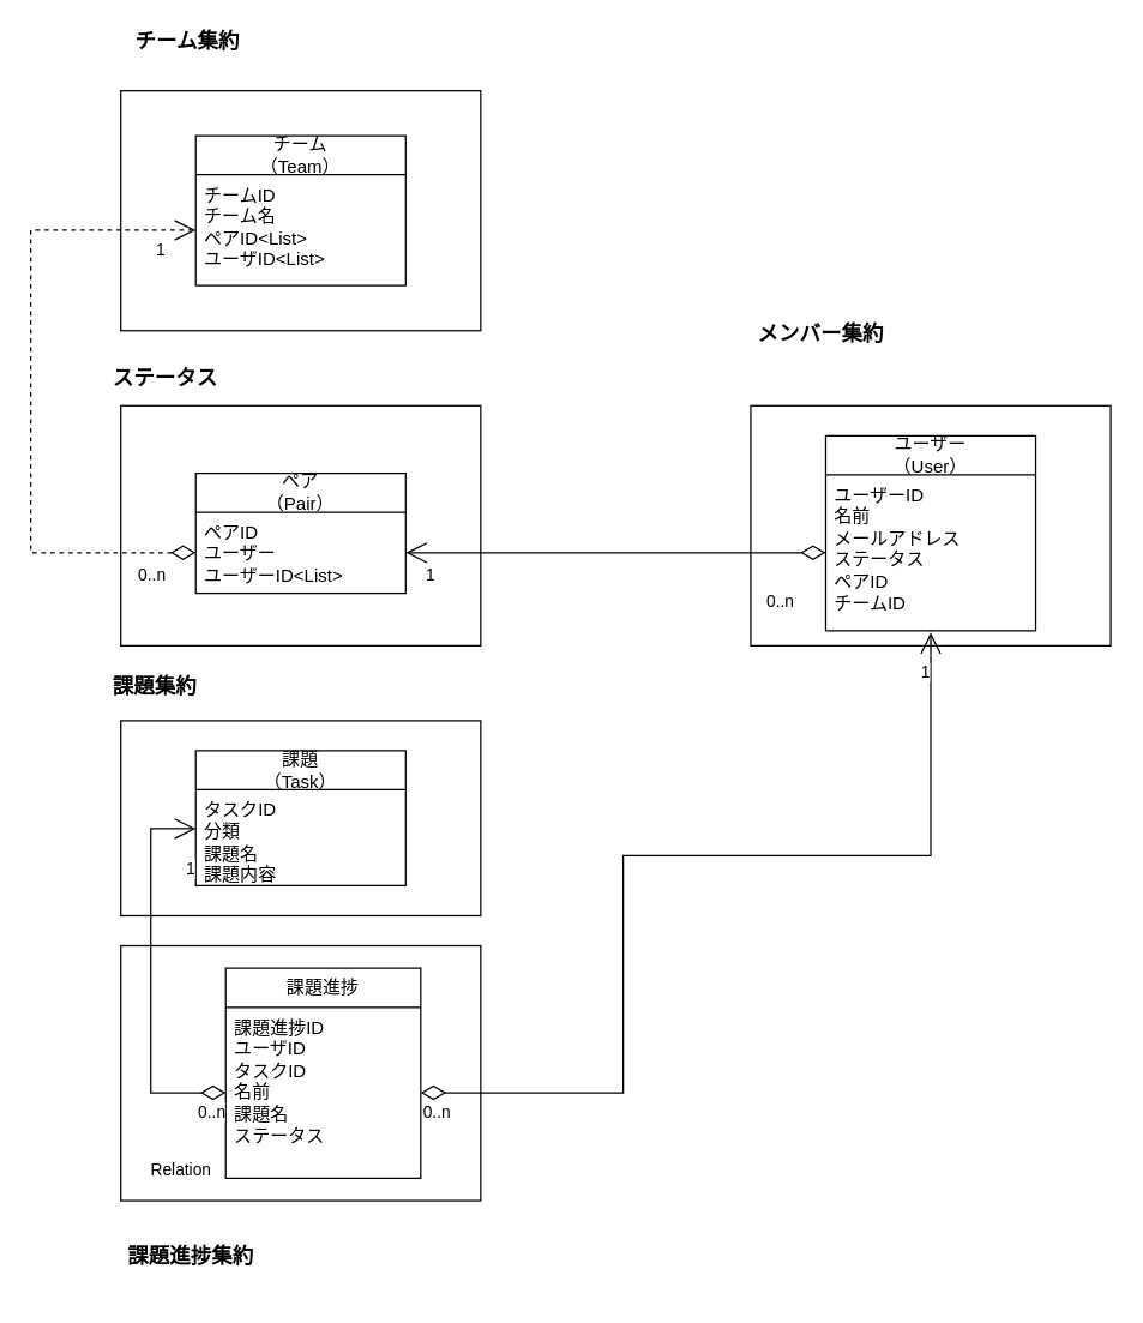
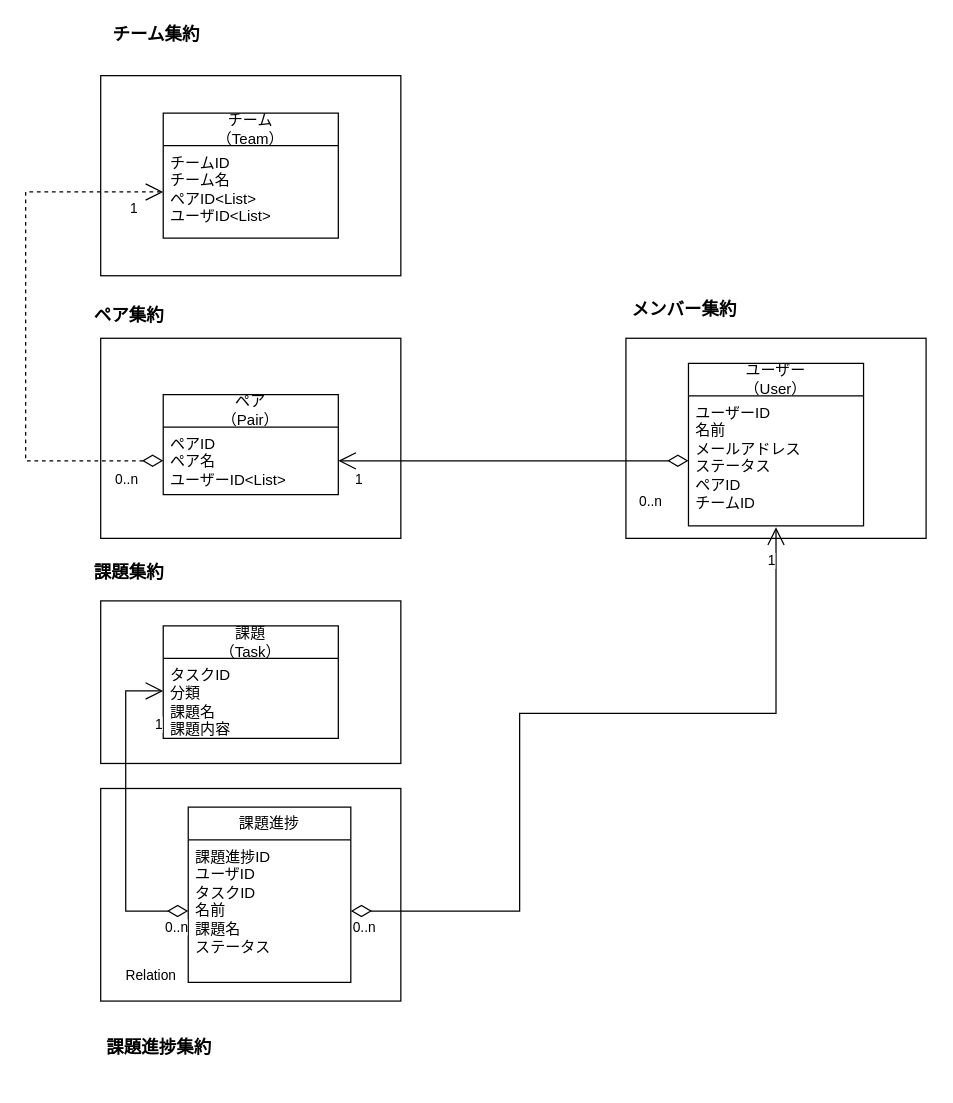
  <mxCell id="0" />
  <mxCell id="1" parent="0" />
  <mxCell id="2" value="" style="rounded=0;whiteSpace=wrap;html=1;" parent="1" vertex="1"><mxGeometry x="80" y="630" width="240" height="170" as="geometry" /></mxCell>
  <mxCell id="3" value="" style="rounded=0;whiteSpace=wrap;html=1;" parent="1" vertex="1"><mxGeometry x="500" y="270" width="240" height="160" as="geometry" /></mxCell>
  <mxCell id="4" value="" style="rounded=0;whiteSpace=wrap;html=1;" parent="1" vertex="1"><mxGeometry x="80" y="480" width="240" height="130" as="geometry" /></mxCell>
  <mxCell id="5" value="" style="rounded=0;whiteSpace=wrap;html=1;" parent="1" vertex="1"><mxGeometry x="80" y="60" width="240" height="160" as="geometry" /></mxCell>
  <mxCell id="6" value="" style="rounded=0;whiteSpace=wrap;html=1;" parent="1" vertex="1"><mxGeometry x="80" y="270" width="240" height="160" as="geometry" /></mxCell>
  <mxCell id="7" value="ユーザー&lt;br&gt;（User）" style="swimlane;fontStyle=0;childLayout=stackLayout;horizontal=1;startSize=26;fillColor=none;horizontalStack=0;resizeParent=1;resizeParentMax=0;resizeLast=0;collapsible=1;marginBottom=0;whiteSpace=wrap;html=1;align=center;" parent="1" vertex="1"><mxGeometry x="550" y="290" width="140" height="130" as="geometry" /></mxCell>
  <mxCell id="8" value="ユーザーID&lt;br&gt;名前&lt;br&gt;メールアドレス&lt;br&gt;ステータス&lt;br&gt;ペアID&lt;br&gt;チームID" style="text;strokeColor=none;fillColor=none;align=left;verticalAlign=top;spacingLeft=4;spacingRight=4;overflow=hidden;rotatable=0;points=[[0,0.5],[1,0.5]];portConstraint=eastwest;whiteSpace=wrap;html=1;" parent="7" vertex="1"><mxGeometry y="26" width="140" height="104" as="geometry" /></mxCell>
  <mxCell id="9" value="ペア&lt;br&gt;（Pair）" style="swimlane;fontStyle=0;childLayout=stackLayout;horizontal=1;startSize=26;fillColor=none;horizontalStack=0;resizeParent=1;resizeParentMax=0;resizeLast=0;collapsible=1;marginBottom=0;whiteSpace=wrap;html=1;align=center;" parent="1" vertex="1"><mxGeometry x="130" y="315" width="140" height="80" as="geometry" /></mxCell>
- <mxCell id="10" value="ペアID&lt;br&gt;ユーザー&lt;br&gt;ユーザーID&amp;lt;List&amp;gt;" style="text;strokeColor=none;fillColor=none;align=left;verticalAlign=top;spacingLeft=4;spacingRight=4;overflow=hidden;rotatable=0;points=[[0,0.5],[1,0.5]];portConstraint=eastwest;whiteSpace=wrap;html=1;" parent="9" vertex="1"><mxGeometry y="26" width="140" height="54" as="geometry" /></mxCell>
+ <mxCell id="10" value="ペアID&lt;br&gt;ペア名&lt;br&gt;ユーザーID&amp;lt;List&amp;gt;" style="text;strokeColor=none;fillColor=none;align=left;verticalAlign=top;spacingLeft=4;spacingRight=4;overflow=hidden;rotatable=0;points=[[0,0.5],[1,0.5]];portConstraint=eastwest;whiteSpace=wrap;html=1;" parent="9" vertex="1"><mxGeometry y="26" width="140" height="54" as="geometry" /></mxCell>
  <mxCell id="11" value="チーム&lt;br&gt;（Team）" style="swimlane;fontStyle=0;childLayout=stackLayout;horizontal=1;startSize=26;fillColor=none;horizontalStack=0;resizeParent=1;resizeParentMax=0;resizeLast=0;collapsible=1;marginBottom=0;whiteSpace=wrap;html=1;align=center;" parent="1" vertex="1"><mxGeometry x="130" y="90" width="140" height="100" as="geometry" /></mxCell>
  <mxCell id="12" value="チームID&lt;br&gt;チーム名&lt;br&gt;ペアID&amp;lt;List&amp;gt;&lt;br&gt;ユーザID&amp;lt;List&amp;gt;" style="text;strokeColor=none;fillColor=none;align=left;verticalAlign=top;spacingLeft=4;spacingRight=4;overflow=hidden;rotatable=0;points=[[0,0.5],[1,0.5]];portConstraint=eastwest;whiteSpace=wrap;html=1;" parent="11" vertex="1"><mxGeometry y="26" width="140" height="74" as="geometry" /></mxCell>
  <mxCell id="13" value="課題&lt;br&gt;（Task）" style="swimlane;fontStyle=0;childLayout=stackLayout;horizontal=1;startSize=26;fillColor=none;horizontalStack=0;resizeParent=1;resizeParentMax=0;resizeLast=0;collapsible=1;marginBottom=0;whiteSpace=wrap;html=1;align=center;" parent="1" vertex="1"><mxGeometry x="130" y="500" width="140" height="90" as="geometry" /></mxCell>
  <mxCell id="14" value="タスクID&lt;br&gt;分類&lt;br&gt;課題名&lt;br&gt;課題内容" style="text;strokeColor=none;fillColor=none;align=left;verticalAlign=top;spacingLeft=4;spacingRight=4;overflow=hidden;rotatable=0;points=[[0,0.5],[1,0.5]];portConstraint=eastwest;whiteSpace=wrap;html=1;" parent="13" vertex="1"><mxGeometry y="26" width="140" height="64" as="geometry" /></mxCell>
  <mxCell id="15" value="課題進捗" style="swimlane;fontStyle=0;childLayout=stackLayout;horizontal=1;startSize=26;fillColor=none;horizontalStack=0;resizeParent=1;resizeParentMax=0;resizeLast=0;collapsible=1;marginBottom=0;whiteSpace=wrap;html=1;align=center;" parent="1" vertex="1"><mxGeometry x="150" y="645" width="130" height="140" as="geometry" /></mxCell>
  <mxCell id="16" value="課題進捗ID&lt;br&gt;ユーザID&lt;br&gt;タスクID&lt;br&gt;名前&lt;br&gt;課題名&lt;br&gt;ステータス" style="text;strokeColor=none;fillColor=none;align=left;verticalAlign=top;spacingLeft=4;spacingRight=4;overflow=hidden;rotatable=0;points=[[0,0.5],[1,0.5]];portConstraint=eastwest;whiteSpace=wrap;html=1;" parent="15" vertex="1"><mxGeometry y="26" width="130" height="114" as="geometry" /></mxCell>
  <mxCell id="17" value="Relation" style="endArrow=open;html=1;endSize=12;startArrow=diamondThin;startSize=14;startFill=0;edgeStyle=orthogonalEdgeStyle;rounded=0;exitX=0;exitY=0.5;exitDx=0;exitDy=0;" parent="1" source="16" edge="1"><mxGeometry x="-1" y="35" relative="1" as="geometry"><mxPoint x="440" y="391" as="sourcePoint" /><mxPoint x="130" y="552" as="targetPoint" /><mxPoint x="-30" y="17" as="offset" /><Array as="points"><mxPoint x="100" y="728" /><mxPoint x="100" y="552" /></Array></mxGeometry></mxCell>
  <mxCell id="18" value="0..n" style="edgeLabel;resizable=0;html=1;align=left;verticalAlign=top;" parent="17" connectable="0" vertex="1"><mxGeometry x="-1" relative="1" as="geometry"><mxPoint x="-20" as="offset" /></mxGeometry></mxCell>
  <mxCell id="19" value="1" style="edgeLabel;resizable=0;html=1;align=right;verticalAlign=top;" parent="17" connectable="0" vertex="1"><mxGeometry x="1" relative="1" as="geometry"><mxPoint y="14" as="offset" /></mxGeometry></mxCell>
  <mxCell id="20" value="" style="endArrow=open;html=1;endSize=12;startArrow=diamondThin;startSize=14;startFill=0;edgeStyle=orthogonalEdgeStyle;rounded=0;exitX=1;exitY=0.5;exitDx=0;exitDy=0;entryX=0.5;entryY=1.011;entryDx=0;entryDy=0;entryPerimeter=0;" parent="1" source="16" target="8" edge="1"><mxGeometry relative="1" as="geometry"><mxPoint x="451" y="417" as="sourcePoint" /><mxPoint x="320" y="408" as="targetPoint" /><mxPoint as="offset" /><Array as="points"><mxPoint x="415" y="728" /><mxPoint x="415" y="570" /><mxPoint x="620" y="570" /></Array></mxGeometry></mxCell>
  <mxCell id="21" value="0..n" style="edgeLabel;resizable=0;html=1;align=left;verticalAlign=top;" parent="20" connectable="0" vertex="1"><mxGeometry x="-1" relative="1" as="geometry" /></mxCell>
  <mxCell id="22" value="1" style="edgeLabel;resizable=0;html=1;align=right;verticalAlign=top;" parent="20" connectable="0" vertex="1"><mxGeometry x="1" relative="1" as="geometry"><mxPoint y="14" as="offset" /></mxGeometry></mxCell>
  <mxCell id="23" value="&lt;h1 style=&quot;font-size: 14px;&quot;&gt;チーム集約&lt;/h1&gt;" style="text;html=1;strokeColor=none;fillColor=none;spacing=5;spacingTop=-20;whiteSpace=wrap;overflow=hidden;rounded=0;fontSize=14;" parent="1" vertex="1"><mxGeometry x="85" y="20" width="190" height="30" as="geometry" /></mxCell>
- <mxCell id="24" value="&lt;h1 style=&quot;font-size: 14px;&quot;&gt;ステータス&lt;/h1&gt;" style="text;html=1;strokeColor=none;fillColor=none;spacing=5;spacingTop=-20;whiteSpace=wrap;overflow=hidden;rounded=0;fontSize=14;" parent="1" vertex="1"><mxGeometry x="70" y="245" width="190" height="30" as="geometry" /></mxCell>
+ <mxCell id="24" value="&lt;h1 style=&quot;font-size: 14px;&quot;&gt;ペア集約&lt;/h1&gt;" style="text;html=1;strokeColor=none;fillColor=none;spacing=5;spacingTop=-20;whiteSpace=wrap;overflow=hidden;rounded=0;fontSize=14;" parent="1" vertex="1"><mxGeometry x="70" y="245" width="190" height="30" as="geometry" /></mxCell>
  <mxCell id="25" value="&lt;h1 style=&quot;font-size: 14px;&quot;&gt;課題集約&lt;/h1&gt;" style="text;html=1;strokeColor=none;fillColor=none;spacing=5;spacingTop=-20;whiteSpace=wrap;overflow=hidden;rounded=0;fontSize=14;" parent="1" vertex="1"><mxGeometry x="70" y="450" width="190" height="30" as="geometry" /></mxCell>
- <mxCell id="26" value="&lt;h1 style=&quot;font-size: 14px;&quot;&gt;メンバー集約&lt;/h1&gt;" style="text;html=1;strokeColor=none;fillColor=none;spacing=5;spacingTop=-20;whiteSpace=wrap;overflow=hidden;rounded=0;fontSize=14;" parent="1" vertex="1"><mxGeometry x="500" y="215" width="190" height="30" as="geometry" /></mxCell>
+ <mxCell id="26" value="&lt;h1 style=&quot;font-size: 14px;&quot;&gt;メンバー集約&lt;/h1&gt;" style="text;html=1;strokeColor=none;fillColor=none;spacing=5;spacingTop=-20;whiteSpace=wrap;overflow=hidden;rounded=0;fontSize=14;" parent="1" vertex="1"><mxGeometry x="500" y="240" width="190" height="30" as="geometry" /></mxCell>
  <mxCell id="27" value="" style="endArrow=open;html=1;endSize=12;startArrow=diamondThin;startSize=14;startFill=0;edgeStyle=orthogonalEdgeStyle;rounded=0;entryX=0;entryY=0.5;entryDx=0;entryDy=0;dashed=1;" parent="1" source="10" target="12" edge="1"><mxGeometry relative="1" as="geometry"><mxPoint y="330" as="sourcePoint" x="-10" /><mxPoint x="90" y="119.5" as="targetPoint" /><Array as="points"><mxPoint x="20" y="368" /><mxPoint x="20" y="153" /></Array></mxGeometry></mxCell>
  <mxCell id="28" value="0..n" style="edgeLabel;resizable=0;html=1;align=left;verticalAlign=top;" parent="27" connectable="0" vertex="1"><mxGeometry x="-1" relative="1" as="geometry"><mxPoint x="-40" y="2" as="offset" /></mxGeometry></mxCell>
  <mxCell id="29" value="1" style="edgeLabel;resizable=0;html=1;align=right;verticalAlign=top;" parent="27" connectable="0" vertex="1"><mxGeometry x="1" relative="1" as="geometry"><mxPoint x="-20" as="offset" /></mxGeometry></mxCell>
  <mxCell id="30" value="" style="endArrow=open;html=1;endSize=12;startArrow=diamondThin;startSize=14;startFill=0;edgeStyle=orthogonalEdgeStyle;rounded=0;entryX=1;entryY=0.5;entryDx=0;entryDy=0;exitX=0;exitY=0.5;exitDx=0;exitDy=0;" parent="1" source="8" target="10" edge="1"><mxGeometry relative="1" as="geometry"><mxPoint x="390" y="464.5" as="sourcePoint" /><mxPoint x="550" y="464.5" as="targetPoint" /><Array as="points"><mxPoint x="270" y="368" /></Array></mxGeometry></mxCell>
  <mxCell id="31" value="1" style="edgeLabel;resizable=0;html=1;align=right;verticalAlign=top;" parent="30" connectable="0" vertex="1"><mxGeometry x="1" relative="1" as="geometry"><mxPoint x="20" y="2" as="offset" /></mxGeometry></mxCell>
  <mxCell id="32" value="&lt;h1 style=&quot;font-size: 14px;&quot;&gt;課題進捗集約&lt;/h1&gt;" style="text;html=1;strokeColor=none;fillColor=none;spacing=5;spacingTop=-20;whiteSpace=wrap;overflow=hidden;rounded=0;fontSize=14;" parent="1" vertex="1"><mxGeometry x="80" y="830" width="190" height="30" as="geometry" /></mxCell>
  <mxCell id="33" value="0..n" style="edgeLabel;resizable=0;html=1;align=left;verticalAlign=top;" parent="1" connectable="0" vertex="1"><mxGeometry x="160" y="365" as="geometry"><mxPoint x="349" y="23" as="offset" /></mxGeometry></mxCell>
